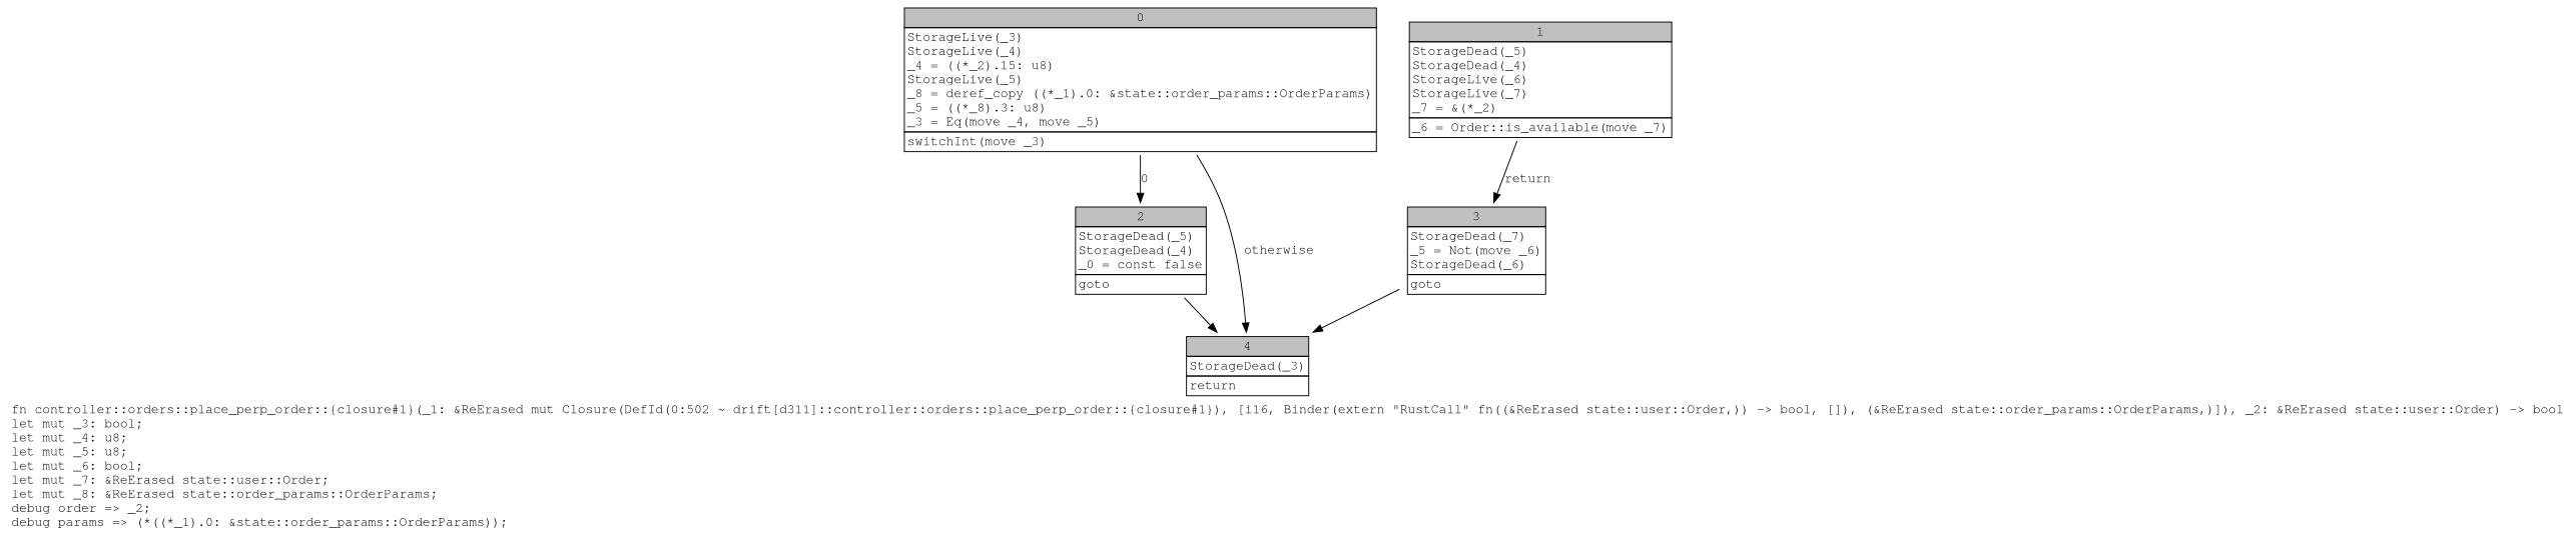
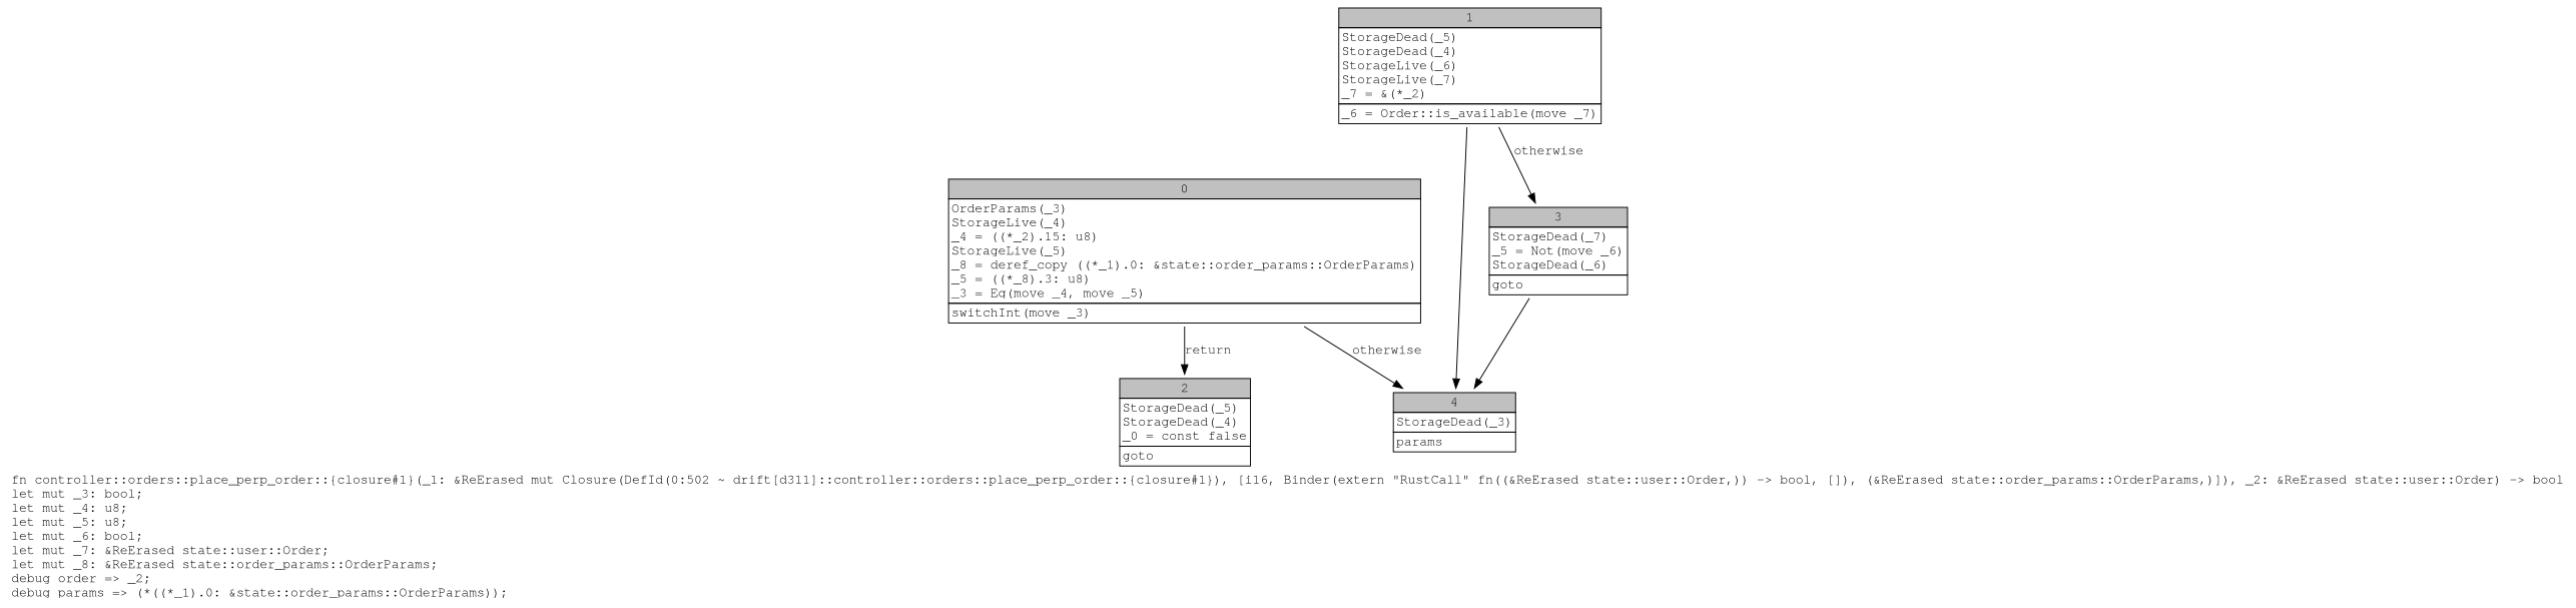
  digraph {
    fontname="Courier, monospace"
    label=<fn controller::orders::place_perp_order::{closure#1}(_1: &amp;ReErased mut Closure(DefId(0:502 ~ drift[d311]::controller::orders::place_perp_order::{closure#1}), [i16, Binder(extern &quot;RustCall&quot; fn((&amp;ReErased state::user::Order,)) -&gt; bool, []), (&amp;ReErased state::order_params::OrderParams,)]), _2: &amp;ReErased state::user::Order) -&gt; bool<br align="left"/>let mut _3: bool;<br align="left"/>let mut _4: u8;<br align="left"/>let mut _5: u8;<br align="left"/>let mut _6: bool;<br align="left"/>let mut _7: &amp;ReErased state::user::Order;<br align="left"/>let mut _8: &amp;ReErased state::order_params::OrderParams;<br align="left"/>debug order =&gt; _2;<br align="left"/>debug params =&gt; (*((*_1).0: &amp;state::order_params::OrderParams));<br align="left"/>>
    node [fontname="Courier, monospace" shape=none]
    edge [fontname="Courier, monospace"]
-   n1 [label=<<table border="0" cellborder="1" cellspacing="0"><tr><td bgcolor="gray" align="center" colspan="1">0</td></tr><tr><td align="left" balign="left">StorageLive(_3)<br/>StorageLive(_4)<br/>_4 = ((*_2).15: u8)<br/>StorageLive(_5)<br/>_8 = deref_copy ((*_1).0: &amp;state::order_params::OrderParams)<br/>_5 = ((*_8).3: u8)<br/>_3 = Eq(move _4, move _5)<br/></td></tr><tr><td align="left">switchInt(move _3)</td></tr></table>>]
+   n1 [label=<<table border="0" cellborder="1" cellspacing="0"><tr><td bgcolor="gray" align="center" colspan="1">0</td></tr><tr><td align="left" balign="left">OrderParams(_3)<br/>StorageLive(_4)<br/>_4 = ((*_2).15: u8)<br/>StorageLive(_5)<br/>_8 = deref_copy ((*_1).0: &amp;state::order_params::OrderParams)<br/>_5 = ((*_8).3: u8)<br/>_3 = Eq(move _4, move _5)<br/></td></tr><tr><td align="left">switchInt(move _3)</td></tr></table>>]
    n2 [label=<<table border="0" cellborder="1" cellspacing="0"><tr><td bgcolor="gray" align="center" colspan="1">2</td></tr><tr><td align="left" balign="left">StorageDead(_5)<br/>StorageDead(_4)<br/>_0 = const false<br/></td></tr><tr><td align="left">goto</td></tr></table>>]
-   n3 [label=<<table border="0" cellborder="1" cellspacing="0"><tr><td bgcolor="gray" align="center" colspan="1">4</td></tr><tr><td align="left" balign="left">StorageDead(_3)<br/></td></tr><tr><td align="left">return</td></tr></table>>]
+   n3 [label=<<table border="0" cellborder="1" cellspacing="0"><tr><td bgcolor="gray" align="center" colspan="1">4</td></tr><tr><td align="left" balign="left">StorageDead(_3)<br/></td></tr><tr><td align="left">params</td></tr></table>>]
    n4 [label=<<table border="0" cellborder="1" cellspacing="0"><tr><td bgcolor="gray" align="center" colspan="1">1</td></tr><tr><td align="left" balign="left">StorageDead(_5)<br/>StorageDead(_4)<br/>StorageLive(_6)<br/>StorageLive(_7)<br/>_7 = &amp;(*_2)<br/></td></tr><tr><td align="left">_6 = Order::is_available(move _7)</td></tr></table>>]
    n5 [label=<<table border="0" cellborder="1" cellspacing="0"><tr><td bgcolor="gray" align="center" colspan="1">3</td></tr><tr><td align="left" balign="left">StorageDead(_7)<br/>_5 = Not(move _6)<br/>StorageDead(_6)<br/></td></tr><tr><td align="left">goto</td></tr></table>>]
-   n1 -> n2 [label=0]
+   n1 -> n2 [label=return]
    n1 -> n3 [label=otherwise]
-   n2 -> n3
-   n4 -> n5 [label=return]
+   n4 -> n3
+   n4 -> n5 [label=otherwise]
    n5 -> n3
  }
